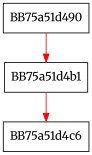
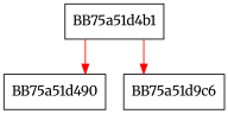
  digraph {
    fontname=Merriweather
    splines=ortho
    node [fontname=Merriweather shape=box]
    edge [color=red fontname=Merriweather]
    BB75a51d490
    BB75a51d4b1
-   BB75a51d4c6
-   BB75a51d490 -> BB75a51d4b1
+   BB75a51d4c6 [label=BB75a51d9c6]
+   BB75a51d4b1 -> BB75a51d490
    BB75a51d4b1 -> BB75a51d4c6
  }
